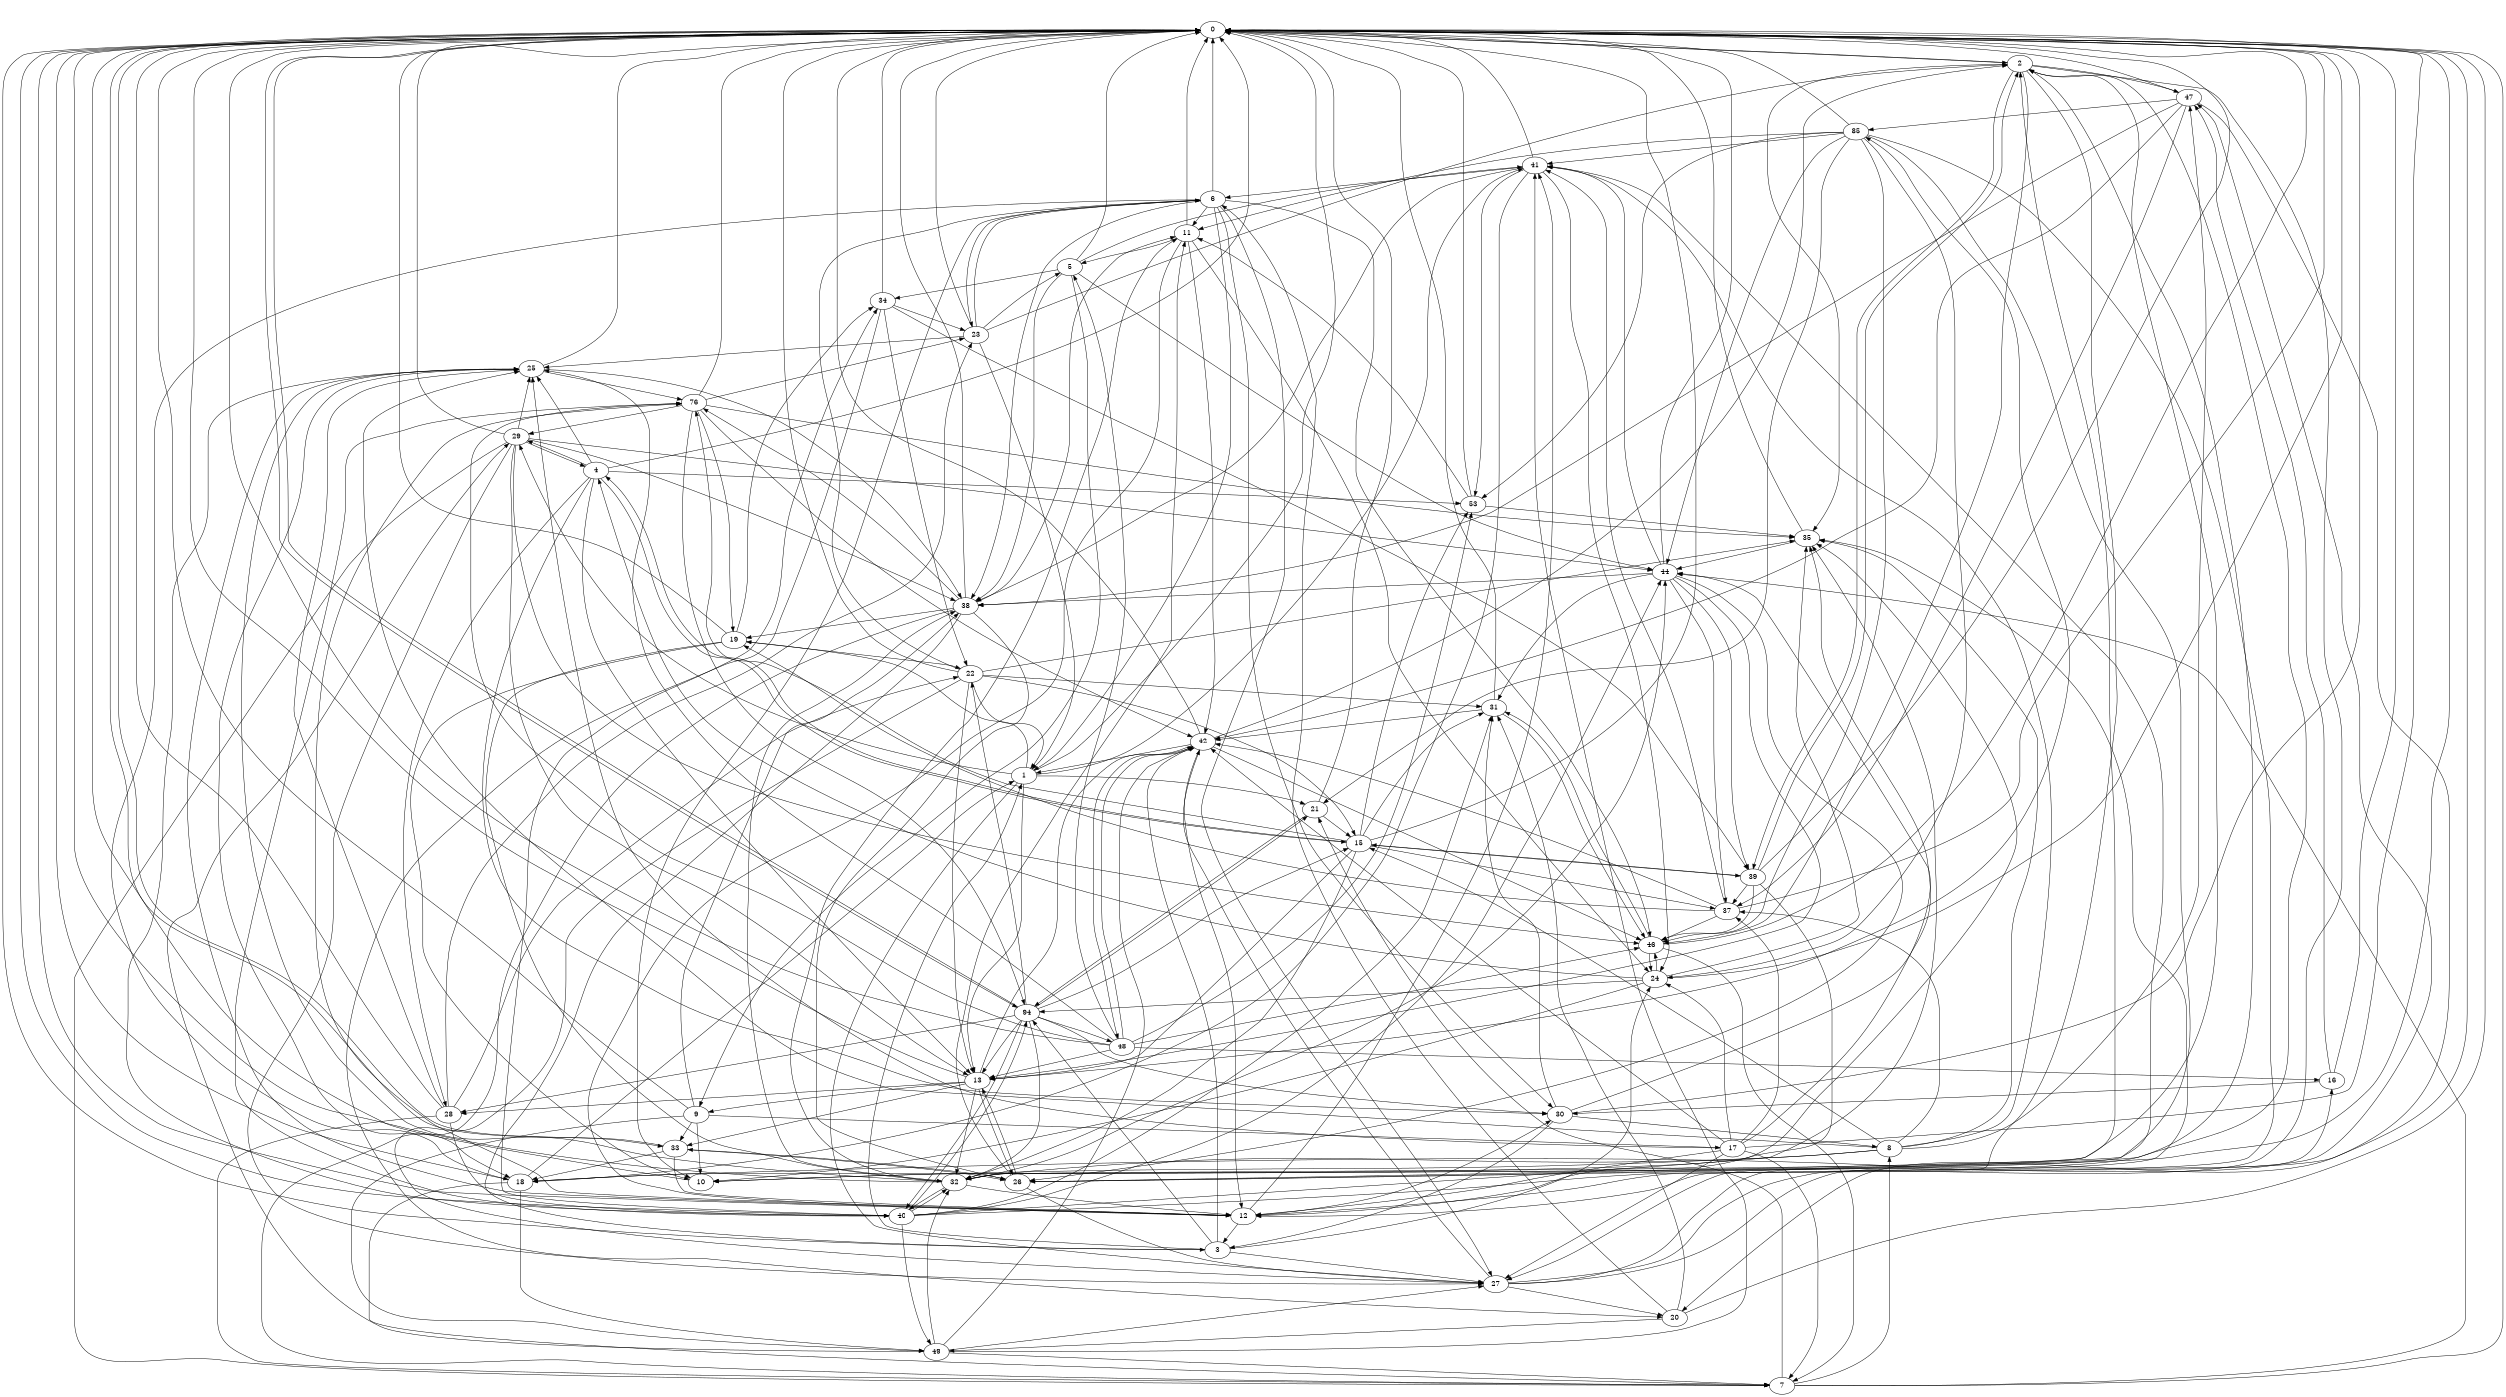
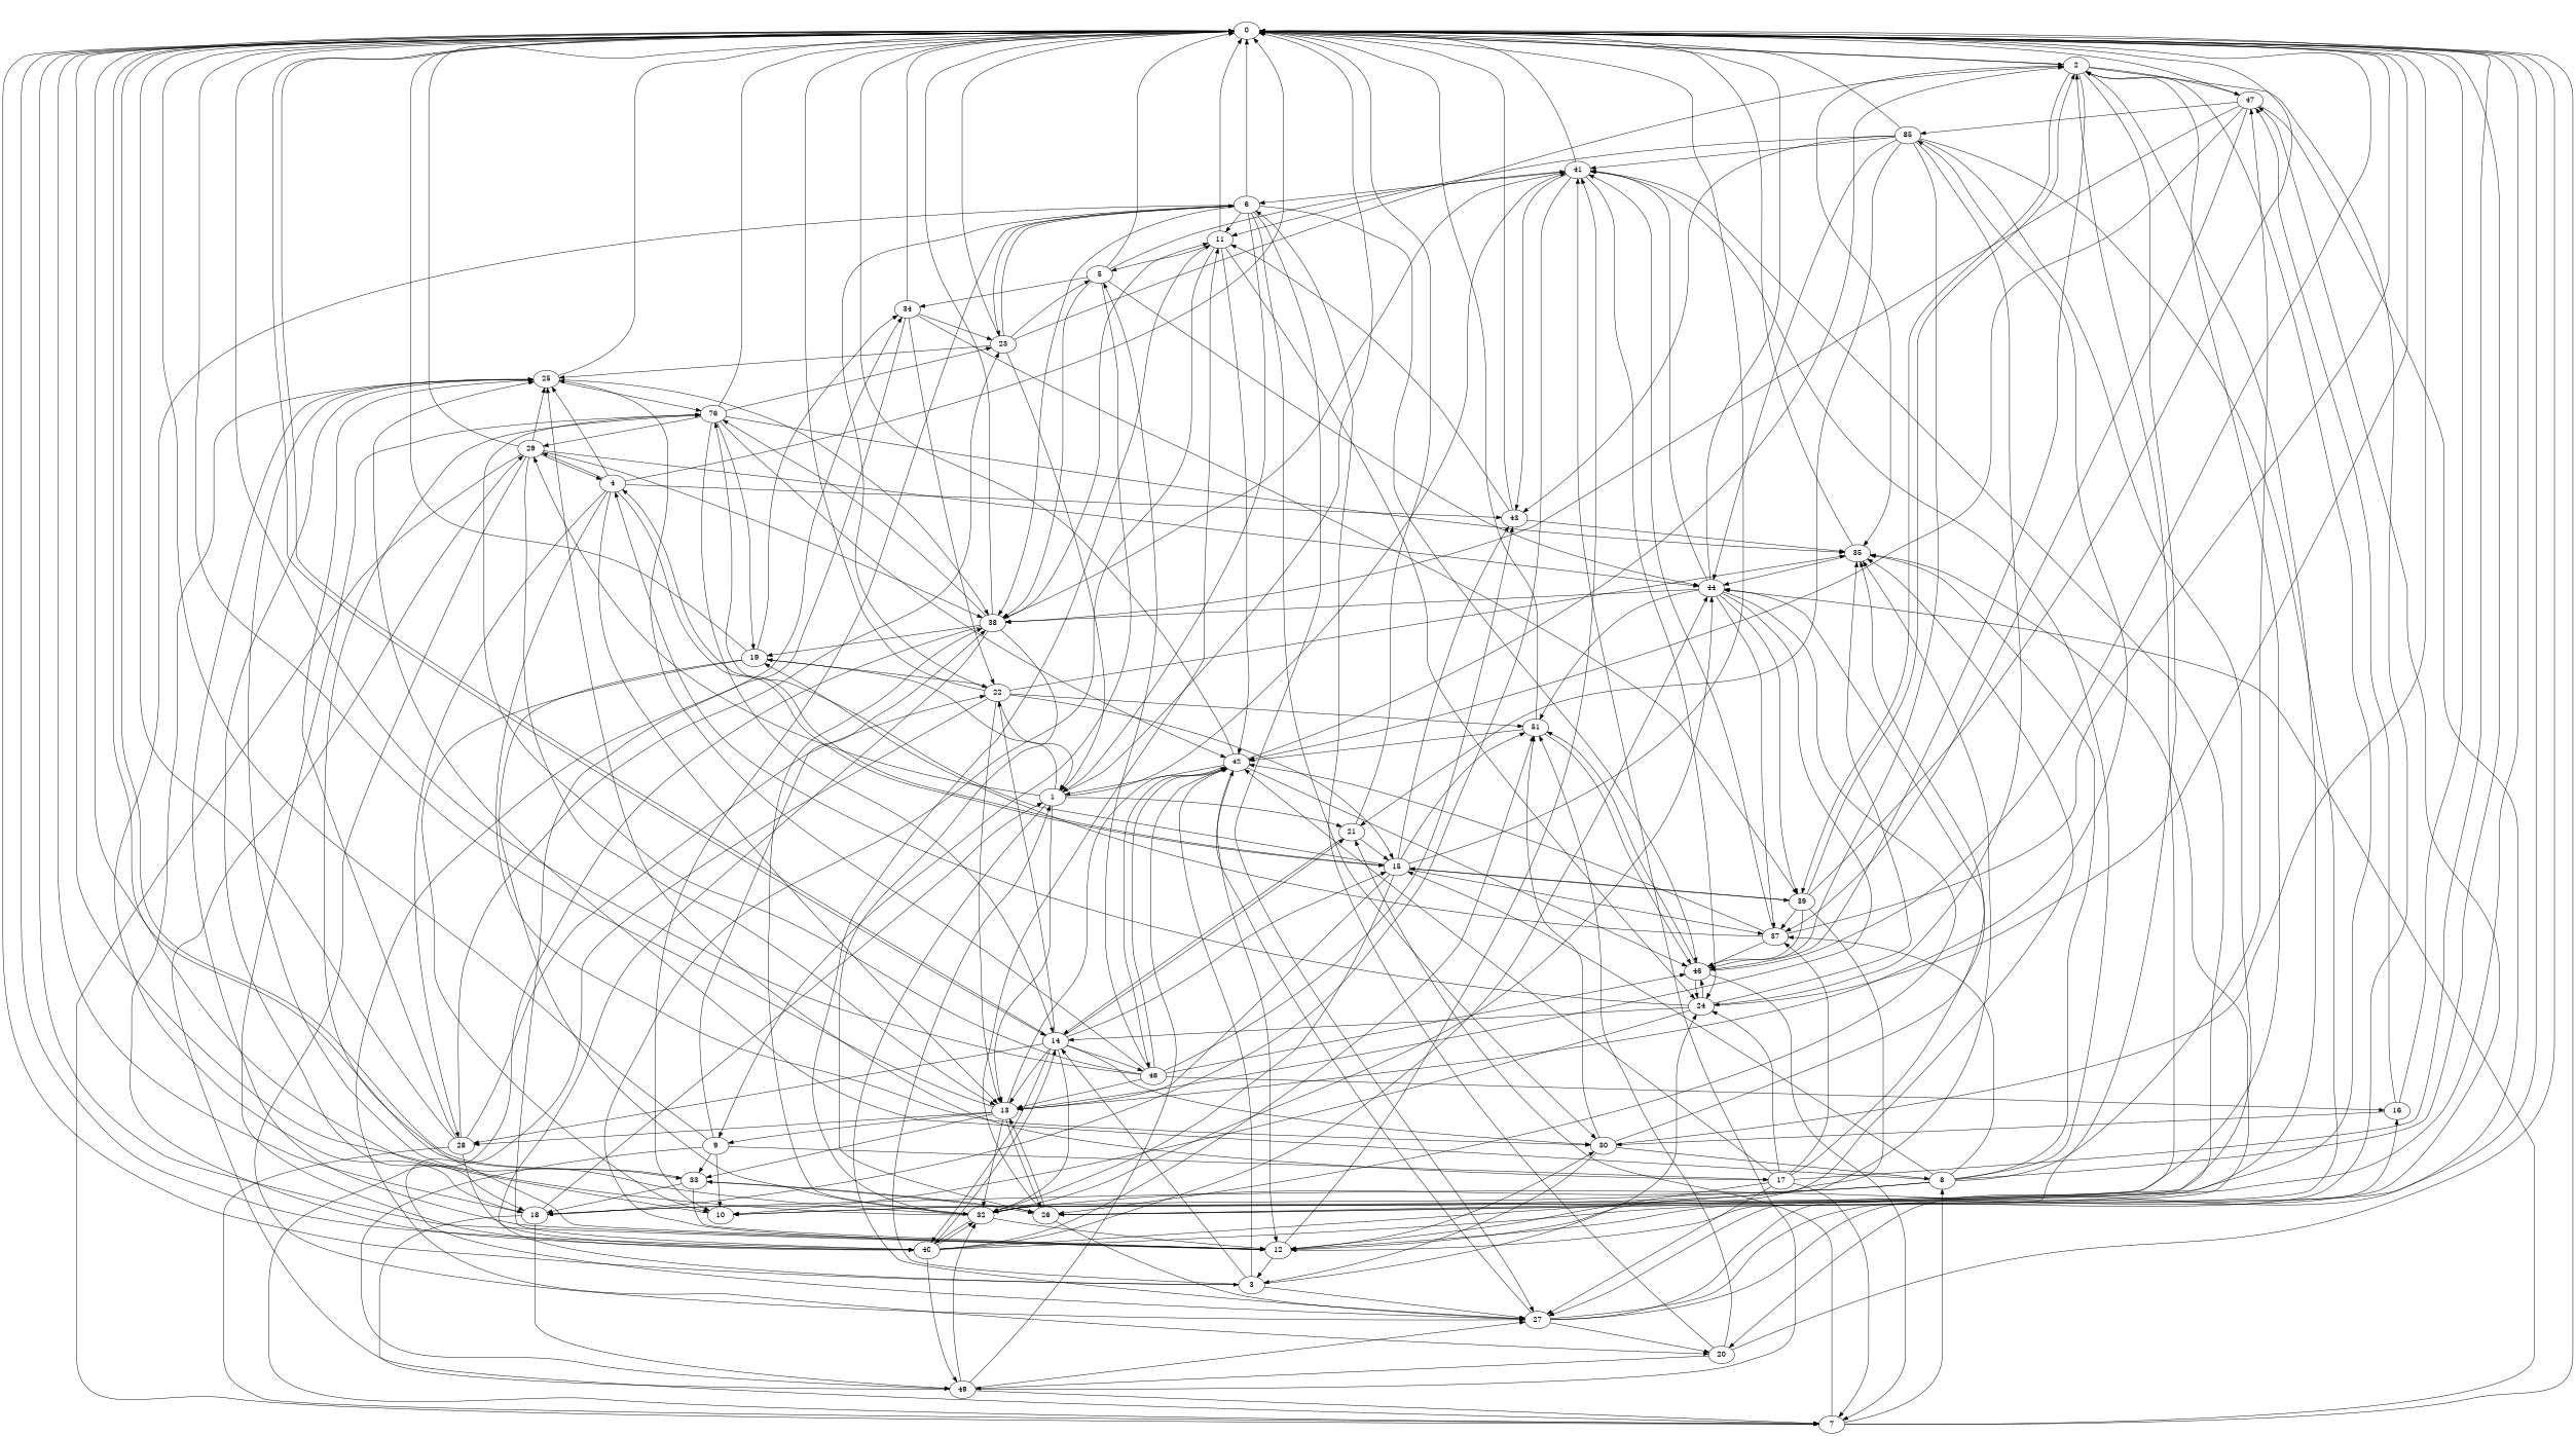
  strict digraph {
    node [component_delay=3]
    edge [wire_delay=1]
    0
    2
-   14 [label=94]
+   14
    33
    27
    10
    18
    35
    39
    46
    47
    13
    21
    15
    28
    30
    32
    22
    40
    48
    12
    26
    42
    16
    20
    1
    7
    49
    44
    37
    24
-   31
+   31 [label=51]
    38
    n34 [label=85]
    9
    4
-   43 [label=53]
+   43
    n38 [label=76]
    25
    23
    3
    8
    11
    6
    34
    5
    19
    41
    29
    17
    0 -> 2
    0 -> 14
    0 -> 33
    2 -> 0
    2 -> 27
    2 -> 10
    2 -> 18
    2 -> 35
    2 -> 39
    2 -> 46
    2 -> 47
    14 -> 0
    14 -> 13
    14 -> 21
    14 -> 15
    14 -> 28
    14 -> 30
    14 -> 32
    14 -> 22
    14 -> 40
    14 -> 48
    33 -> 0
    33 -> 18
    33 -> 12
    33 -> 26
    27 -> 0
    27 -> 47
    27 -> 42
    27 -> 16
    27 -> 20
    10 -> 0
    18 -> 0
    18 -> 35
    18 -> 1
    18 -> 7
    18 -> 49
    35 -> 0
    35 -> 44
    39 -> 0
    39 -> 2
    39 -> 46
    39 -> 15
    39 -> 12
    39 -> 37
    46 -> 0
    46 -> 7
    46 -> 24
    46 -> 31
    47 -> 0
    47 -> 42
    47 -> 20
    47 -> 37
    47 -> 38
    47 -> n34
    13 -> 0
    13 -> 33
    13 -> 28
    13 -> 32
    13 -> 26
    13 -> 42
    13 -> n34
    13 -> 9
    21 -> 0
    21 -> 14
    21 -> 15
    15 -> 0
    15 -> 39
    15 -> 13
    15 -> 32
    15 -> 37
    15 -> 31
    15 -> 4
    15 -> 43
    15 -> n38
    28 -> 0
    28 -> 22
    28 -> 40
    28 -> 7
    28 -> 25
    28 -> 23
    30 -> 0
    30 -> 35
    30 -> 31
    30 -> 3
    30 -> 8
    32 -> 0
    32 -> 2
    32 -> 40
    32 -> 12
    32 -> 44
    32 -> 38
    32 -> 25
    32 -> 11
    22 -> 0
    22 -> 27
    22 -> 35
    22 -> 13
    22 -> 15
    22 -> 1
    22 -> 31
    22 -> 6
    40 -> 0
    40 -> 2
    40 -> 14
    40 -> 35
    40 -> 32
    40 -> 49
    40 -> 44
    40 -> 31
    40 -> n38
    40 -> 34
    48 -> 0
    48 -> 46
    48 -> 13
    48 -> 42
    48 -> 16
    48 -> 43
    48 -> n38
    48 -> 25
    48 -> 5
    12 -> 0
    12 -> 35
    12 -> 30
    12 -> n38
    12 -> 25
    12 -> 3
    12 -> 41
    26 -> 0
    26 -> 2
    26 -> 33
    26 -> 27
    26 -> 13
    26 -> 11
    42 -> 0
    42 -> 2
    42 -> 46
    42 -> 48
    42 -> 12
    42 -> 1
    16 -> 0
    16 -> 47
    16 -> 30
    20 -> 0
    20 -> 49
    20 -> 31
    20 -> 6
    1 -> 0
    1 -> 27
    1 -> 13
    1 -> 21
    1 -> 19
    1 -> 41
    1 -> 29
    7 -> 0
    7 -> 21
    7 -> 44
    7 -> 8
    49 -> 27
    49 -> 32
    49 -> 42
    49 -> 7
    49 -> 41
    49 -> 29
    44 -> 0
    44 -> 39
    44 -> 13
    44 -> 26
    44 -> 37
    44 -> 31
    44 -> 38
    44 -> 41
    37 -> 0
    37 -> 46
    37 -> 42
    37 -> 19
    37 -> 41
    24 -> 0
    24 -> 14
    24 -> 10
    24 -> 35
    24 -> 46
    24 -> 4
    31 -> 0
    31 -> 46
    31 -> 42
    38 -> 0
    38 -> 26
    38 -> 7
    38 -> n38
    38 -> 3
    38 -> 11
    38 -> 19
    n34 -> 0
    n34 -> 46
    n34 -> 21
    n34 -> 32
    n34 -> 12
    n34 -> 44
    n34 -> 24
    n34 -> 43
    n34 -> 11
    n34 -> 41
    9 -> 0
    9 -> 33
    9 -> 10
    9 -> 49
    9 -> 38
    9 -> 17
    4 -> 0
    4 -> 13
    4 -> 15
    4 -> 28
    4 -> 30
    4 -> 43
    4 -> 25
    4 -> 29
    43 -> 0
    43 -> 35
    43 -> 11
    n38 -> 0
    n38 -> 14
    n38 -> 35
    n38 -> 42
    n38 -> 23
    n38 -> 19
    n38 -> 29
    25 -> 0
    25 -> 18
    25 -> 40
    25 -> 38
    25 -> n38
    23 -> 0
    23 -> 2
    23 -> 1
    23 -> 25
    23 -> 6
    23 -> 5
    3 -> 0
    3 -> 14
    3 -> 27
    3 -> 42
    3 -> 1
    3 -> 24
+   8 -> 0
    8 -> 10
    8 -> 35
    8 -> 47
    8 -> 15
    8 -> 32
    8 -> 37
    8 -> 25
    8 -> 41
    11 -> 0
    11 -> 12
    11 -> 42
    11 -> 24
    11 -> 5
    6 -> 0
    6 -> 27
    6 -> 10
    6 -> 18
    6 -> 46
    6 -> 30
    6 -> 1
    6 -> 38
    6 -> 23
    6 -> 11
    34 -> 0
    34 -> 39
    34 -> 22
    34 -> 20
    34 -> 23
    5 -> 0
    5 -> 44
    5 -> 38
    5 -> 9
    5 -> 34
    5 -> 41
    19 -> 0
    19 -> 10
    19 -> 32
    19 -> 22
    19 -> 34
    41 -> 0
    41 -> 18
    41 -> 26
    41 -> 24
    41 -> 38
    41 -> 43
    41 -> 6
    29 -> 0
    29 -> 27
-   29 -> 46
    29 -> 13
    29 -> 7
    29 -> 44
    29 -> 38
    29 -> 4
    29 -> 25
    17 -> 0
    17 -> 27
    17 -> 12
    17 -> 42
    17 -> 7
    17 -> 44
    17 -> 37
    17 -> 24
    17 -> 25
  }
